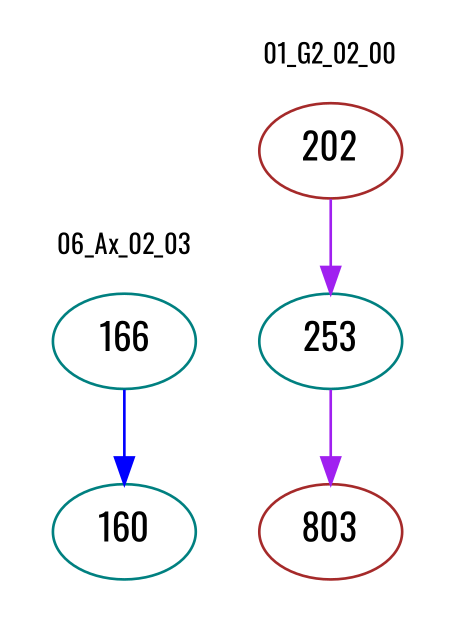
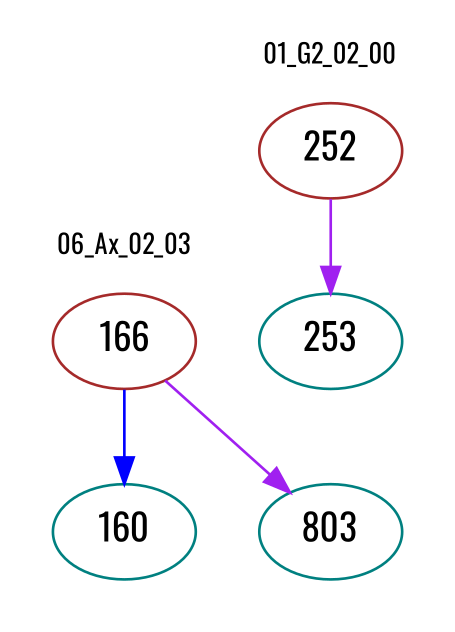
  digraph {
    fontname=Oswald
    node [color=teal fontname=Oswald]
    edge [color=purple fontname=Oswald style=solid]
-   n1 [label=166]
+   n1 [color=brown label=166]
    n2 [label=160]
-   n3 [color=brown label=202]
+   n3 [color=brown label=252]
    n4 [label=253]
-   n5 [color=brown label=803]
+   n5 [label=803]
    subgraph cluster_1 {
      color=white
      fontsize=10
      label="06_Ax_02_03"
      n1
      n2
    }
    subgraph cluster_2 {
      color=white
      fontsize=10
      label="01_G2_02_00"
      n3
      n4
      n5
    }
    n1 -> n2 [color=blue]
    n3 -> n4
-   n4 -> n5
+   n1 -> n5
  }
